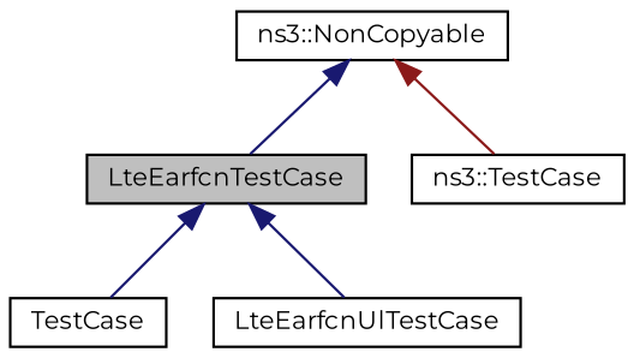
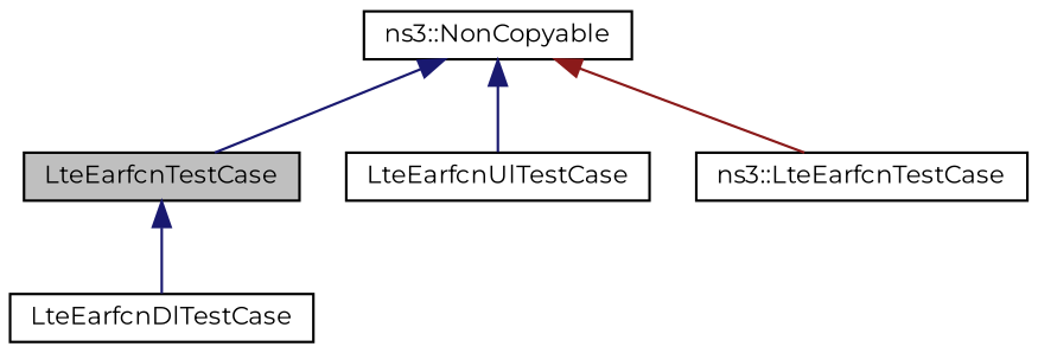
  digraph {
    fontname=Montserrat
    node [color=black fillcolor=white fontname=Montserrat fontsize=10 shape=record style=filled]
    edge [color=midnightblue dir=back fontname=Montserrat fontsize=10 labelfontname=Helvetica labelfontsize=10 style=solid]
    n1 [fillcolor=grey75 fontcolor=black height=0.2 label=LteEarfcnTestCase width=0.4]
-   n2 [height=0.2 label=TestCase width=0.4]
+   n2 [height=0.2 label=LteEarfcnDlTestCase width=0.4]
    n3 [height=0.2 label=LteEarfcnUlTestCase width=0.4]
-   n4 [height=0.2 label="ns3::TestCase" width=0.4]
+   n4 [height=0.2 label="ns3::LteEarfcnTestCase" width=0.4]
    n5 [height=0.2 label="ns3::NonCopyable" width=0.4]
    n1 -> n2
-   n1 -> n3
+   n5 -> n3
    n5 -> n1
    n5 -> n4 [color=firebrick4]
  }
